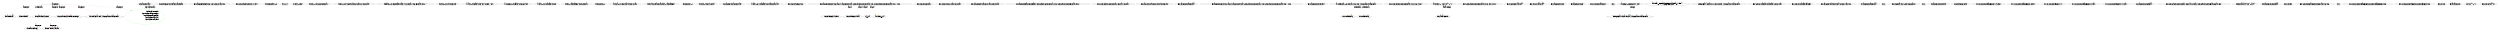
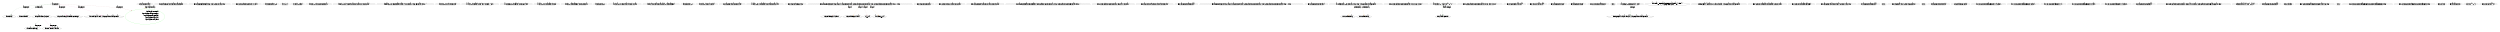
  digraph {
    node [cluster="Nancy.Request.Request(string, Nancy.Url, Nancy.IO.RequestStream, System.Collections.Generic.IDictionary<string, System.Collections.Generic.IEnumerable<string>>, string)" span="0-0"]
    edge [color=darkgreen style=dashed]
    n1 [cluster="Nancy.Request.ParseFormData()" color=green community=0 label="this.files.Add(new HttpFile(\r\n                                       httpMultipartBoundary.ContentType,\r\n                                       httpMultipartBoundary.Filename,\r\n                                       httpMultipartBoundary.Value,\r\n                                       httpMultipartBoundary.Name\r\n                                       ))" prediction=0 span="230-235"]
    n2 [label="Nancy.Request" cluster="" span=""]
-   n3 [label="this.ParseFormData()" span="87-87"]
+   n3 [label="this.IDictionary()" span="87-87"]
    n4 [label="this.RewriteMethod()" span="88-88"]
    n5 [cluster="Nancy.Request.Dispose()" label="((IDisposable)this.Body).Dispose()" span="194-194"]
    n6 [cluster="Nancy.Request.ParseFormData()" label="string.IsNullOrEmpty(this.Headers.ContentType)" span="199-199"]
    n7 [cluster="Nancy.Request.RewriteMethod()" label="!this.Method.Equals(''POST'', StringComparison.OrdinalIgnoreCase)" span="244-244"]
    n8 [cluster="Nancy.Request.GetCookieData()" label="!this.Headers.Cookie.Any()" span="152-152"]
    n9 [cluster="Nancy.Request.RewriteMethod()" label="!this.Form[''_method''].HasValue" span="249-249"]
    n10 [cluster="Nancy.Request.ParseFormData()" label="multipart.GetBoundaries()" span="221-221"]
    n11 [cluster="Nancy.Request.ParseFormData()" label="string.IsNullOrEmpty(httpMultipartBoundary.Filename)" span="223-223"]
    n12 [cluster="Nancy.HttpFile.HttpFile(string, string, System.IO.Stream, string)" label="Entry Nancy.HttpFile.HttpFile(string, string, System.IO.Stream, string)" span="9-9"]
    n13 [cluster="System.Collections.Generic.List<T>.Add(T)" label="Entry System.Collections.Generic.List<T>.Add(T)"]
    n14 [label="this.UserHostAddress = ip" span="73-73"]
    n15 [label="this.Url = url" span="75-75"]
    n16 [label="this.Method = method" span="77-77"]
    n17 [label="this.Query = url.Query.AsQueryDictionary()" span="79-79"]
    n18 [label="this.Body = body ?? RequestStream.FromStream(new MemoryStream())" span="81-81"]
    n19 [label="this.Headers = new RequestHeaders(headers ?? new Dictionary<string, IEnumerable<string>>())" span="83-83"]
    n20 [label="this.Session = new NullSessionProvider()" span="85-85"]
    n21 [cluster="Nancy.Request.GetCookieData()" label="var values = this.Headers[''cookie''].First().TrimEnd(';').Split(';')" span="157-157"]
    n22 [cluster="Nancy.Request.ParseFormData()" label="var contentType = this.Headers[''content-type''].First()" span="204-204"]
    n23 [cluster="Nancy.Request.ParseFormData()" label="var reader = new StreamReader(this.Body)" span="208-208"]
    n24 [cluster="Nancy.Request.ParseFormData()" label="this.form = reader.ReadToEnd().AsQueryDictionary()" span="209-209"]
    n25 [cluster="Nancy.Request.ParseFormData()" label="this.Body.Position = 0" span="210-210"]
    n26 [cluster="Nancy.Request.ParseFormData()" label="var multipart = new HttpMultipart(this.Body, boundary)" span="219-219"]
    n27 [cluster="Nancy.Request.ParseFormData()" label="this.form[httpMultipartBoundary.Name] = reader.ReadToEnd()" span="226-226"]
    n28 [cluster="Nancy.Request.ParseFormData()" label="this.Body.Position = 0" span="239-239"]
    n29 [cluster="Nancy.Request.RewriteMethod()" label="this.Method = this.Form[''_method'']" span="254-254"]
    n30 [cluster="Nancy.HttpMultipart.GetBoundaries()" label="Entry Nancy.HttpMultipart.GetBoundaries()" span="37-37"]
    n31 [cluster="Nancy.Request.ParseFormData()" label="var reader = new StreamReader(httpMultipartBoundary.Value)" span="225-225"]
    n32 [cluster="string.IsNullOrEmpty(string)" label="Entry string.IsNullOrEmpty(string)"]
    n33 [label="Entry Nancy.Request.Request(string, Nancy.Url, Nancy.IO.RequestStream, System.Collections.Generic.IDictionary<string, System.Collections.Generic.IEnumerable<string>>, string)" span="46-46"]
    n34 [label="String.IsNullOrEmpty(url.Scheme)" span="68-68"]
    n35 [label="String.IsNullOrEmpty(null.Path)" span="58-58"]
    n36 [label="url == null" span="53-53"]
    n37 [label="parts.Scheme == null" span="63-63"]
    n38 [cluster="string.AsQueryDictionary()" label="Entry string.AsQueryDictionary()" span="63-63"]
    n39 [cluster="System.IO.MemoryStream.MemoryStream()" label="Entry System.IO.MemoryStream.MemoryStream()"]
    n40 [cluster="Nancy.IO.RequestStream.FromStream(System.IO.Stream)" label="Entry Nancy.IO.RequestStream.FromStream(System.IO.Stream)" span="218-218"]
    n41 [cluster="Nancy.RequestHeaders.RequestHeaders(System.Collections.Generic.IDictionary<string, System.Collections.Generic.IEnumerable<string>>)" label="Entry Nancy.RequestHeaders.RequestHeaders(System.Collections.Generic.IDictionary<string, System.Collections.Generic.IEnumerable<string>>)" span="21-21"]
    n42 [cluster="System.Collections.Generic.Dictionary<TKey, TValue>.Dictionary()" label="Entry System.Collections.Generic.Dictionary<TKey, TValue>.Dictionary()"]
    n43 [cluster="Nancy.Session.NullSessionProvider.NullSessionProvider()" label="Entry Nancy.Session.NullSessionProvider.NullSessionProvider()" span="6-6"]
    n44 [cluster="Nancy.Request.ParseFormData()" label="Entry Nancy.Request.ParseFormData()" span="197-197"]
    n45 [label="Exit Nancy.Request.Request(string, Nancy.Url, Nancy.IO.RequestStream, System.Collections.Generic.IDictionary<string, System.Collections.Generic.IEnumerable<string>>, string)" span="46-46"]
    n46 [cluster="Nancy.Request.RewriteMethod()" label="Entry Nancy.Request.RewriteMethod()" span="242-242"]
    n47 [cluster="Nancy.Request.GetCookieData()" label="var cookieDictionary = new Dictionary<string, string>(StringComparer.OrdinalIgnoreCase)" span="150-150"]
    n48 [cluster="Nancy.Request.GetCookieData()" label="return cookieDictionary;" span="154-154"]
    n49 [cluster="Nancy.Request.GetCookieData()" label="return cookieDictionary;" span="163-163"]
    n50 [cluster="System.Collections.Generic.IEnumerable<TSource>.Any<TSource>()" label="Entry System.Collections.Generic.IEnumerable<TSource>.Any<TSource>()"]
    n51 [cluster="Nancy.Request.GetCookieData()" label="values.Select (c => c.Split (new[] { '=' }, 2))" span="158-158"]
    n52 [cluster="lambda expression" label="Entry lambda expression" span="158-158"]
    n53 [cluster="System.Collections.Generic.IEnumerable<TSource>.First<TSource>()" label="Entry System.Collections.Generic.IEnumerable<TSource>.First<TSource>()"]
    n54 [cluster="string.TrimEnd(params char[])" label="Entry string.TrimEnd(params char[])"]
    n55 [cluster="string.Split(params char[])" label="Entry string.Split(params char[])"]
    n56 [cluster="Nancy.Request.Dispose()" label="Entry Nancy.Request.Dispose()" span="192-192"]
    n57 [cluster="Nancy.Request.Dispose()" label="Exit Nancy.Request.Dispose()" span="192-192"]
    n58 [cluster="System.IDisposable.Dispose()" label="Entry System.IDisposable.Dispose()"]
    n59 [cluster="Nancy.Request.ParseFormData()" label="return;" span="201-201"]
    n60 [cluster="Nancy.Request.ParseFormData()" label="var mimeType = contentType.Split(';').First()" span="205-205"]
    n61 [cluster="Nancy.Request.ParseFormData()" label="!mimeType.Equals(''multipart/form-data'', StringComparison.OrdinalIgnoreCase)" span="213-213"]
    n62 [cluster="Nancy.Request.ParseFormData()" label="var boundary = Regex.Match(contentType, @''boundary=(?<token>[^\n\; ]*)'').Groups[''token''].Value" span="218-218"]
    n63 [cluster="Nancy.Request.ParseFormData()" label="mimeType.Equals(''application/x-www-form-urlencoded'', StringComparison.OrdinalIgnoreCase)" span="206-206"]
    n64 [cluster="System.IO.StreamReader.StreamReader(System.IO.Stream)" label="Entry System.IO.StreamReader.StreamReader(System.IO.Stream)"]
    n65 [cluster="System.IO.StreamReader.ReadToEnd()" label="Entry System.IO.StreamReader.ReadToEnd()"]
    n66 [cluster="Nancy.HttpMultipart.HttpMultipart(System.IO.Stream, string)" label="Entry Nancy.HttpMultipart.HttpMultipart(System.IO.Stream, string)" span="25-25"]
    n67 [cluster="Nancy.Request.ParseFormData()" label="Exit Nancy.Request.ParseFormData()" span="197-197"]
    n68 [cluster="Nancy.Request.RewriteMethod()" label="return;" span="246-246"]
    n69 [cluster="string.Equals(string, System.StringComparison)" label="Entry string.Equals(string, System.StringComparison)"]
    n70 [cluster="Nancy.Request.RewriteMethod()" label="return;" span="251-251"]
    n71 [cluster="Nancy.Request.RewriteMethod()" label="Exit Nancy.Request.RewriteMethod()" span="242-242"]
    n72 [label="String.IsNullOrEmpty(method)" span="48-48"]
    n73 [label="throw new ArgumentOutOfRangeException(''url.Scheme'');" span="70-70"]
    n74 [label="throw new ArgumentOutOfRangeException(''method'');" span="50-50"]
    n75 [label="throw new ArgumentNullException(''url'');" span="55-55"]
    n76 [label="throw new ArgumentOutOfRangeException(''url.Path'');" span="60-60"]
-   n77 [label="throw new ArgumentNullException(''url.Stream'');" span="65-65"]
+   n77 [label="throw new ArgumentNullException(''url.Scheme'');" span="65-65"]
    n78 [cluster="Nancy.Request.GetCookieData()" label="Entry Nancy.Request.GetCookieData()" span="148-148"]
    n79 [cluster="System.Collections.Generic.Dictionary<TKey, TValue>.Dictionary(System.Collections.Generic.IEqualityComparer<TKey>)" label="Entry System.Collections.Generic.Dictionary<TKey, TValue>.Dictionary(System.Collections.Generic.IEqualityComparer<TKey>)"]
    n80 [cluster="Nancy.Request.GetCookieData()" label="cookieDictionary[parts[0].Trim()] = parts[1]" span="160-160"]
    n81 [cluster="Nancy.Request.GetCookieData()" label="Exit Nancy.Request.GetCookieData()" span="148-148"]
    n82 [cluster="Unk.Select" label="Entry Unk.Select" span=""]
    n83 [cluster="System.Text.RegularExpressions.Regex.Match(string, string)" label="Entry System.Text.RegularExpressions.Regex.Match(string, string)"]
    n84 [cluster="Nancy.Request.ParseFormData()" label="return;" span="215-215"]
    n85 [cluster="System.ArgumentOutOfRangeException.ArgumentOutOfRangeException(string)" label="Entry System.ArgumentOutOfRangeException.ArgumentOutOfRangeException(string)"]
    n86 [cluster="System.ArgumentNullException.ArgumentNullException(string)" label="Entry System.ArgumentNullException.ArgumentNullException(string)"]
    n87 [cluster="Unk.Trim" label="Entry Unk.Trim" span=""]
    n88 [cluster="lambda expression" label="Exit lambda expression" span="158-158"]
    n89 [cluster="lambda expression" label="c.Split (new[] { '=' }, 2)" span="158-158"]
    n90 [cluster="string.Split(char[], int)" label="Entry string.Split(char[], int)"]
    n2 -> n1 [color=brown label="Nancy.Request"]
    n2 -> n3 [label="Nancy.Request"]
    n2 -> n4 [label=cookieDictionary]
-   n2 -> n5 [color=deeppink label="Nancy.Request"]
    n2 -> n6 [color=deeppink label="Nancy.Request"]
    n2 -> n7 [color=deeppink label="Nancy.Request"]
    n5 -> n8 [label="Nancy.Request"]
    n5 -> n9 [color=deeppink label="Nancy.Request"]
    n10 -> n1 [color=darkorange label=httpMultipartBoundary]
    n33 -> n34 [color=brown label="Nancy.Url"]
    n33 -> n35 [color=darkorange label="Nancy.Url"]
    n33 -> n36 [color=brown label="Nancy.Url"]
    n33 -> n37 [color=darkorange label="Nancy.Url"]
    n47 -> n48 [color=darkorange label=cookieDictionary]
    n47 -> n49 [color=darkorange label=cookieDictionary]
    n51 -> n52 [label="lambda mimeType"]
    n60 -> n61 [label=mimeType]
  }
